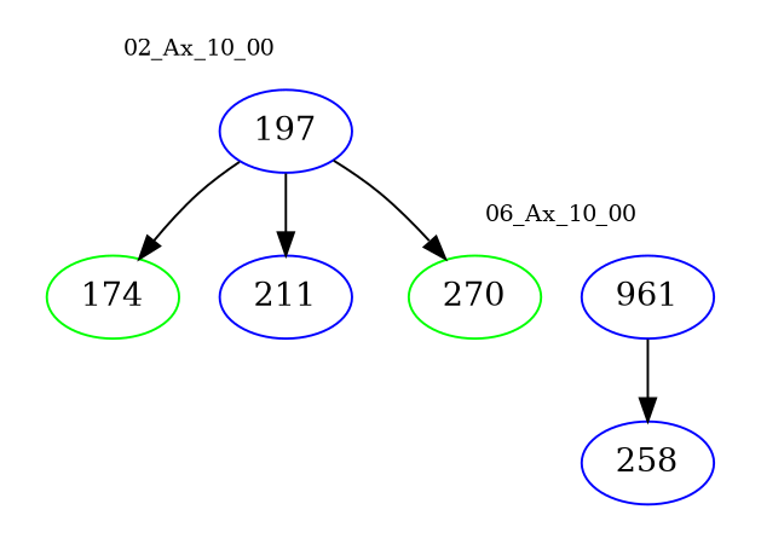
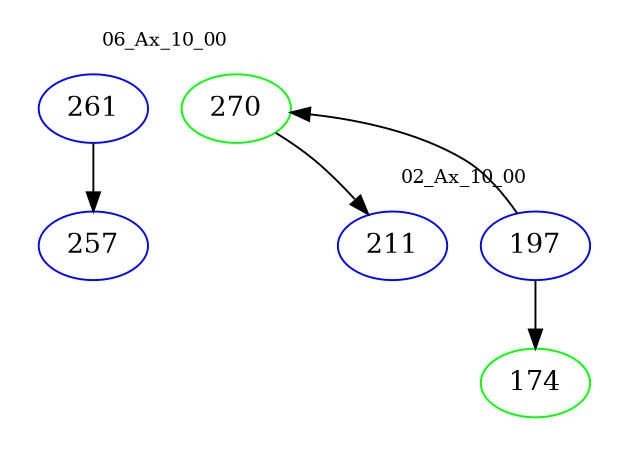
  digraph {
    node [color=blue]
    edge [color=black]
-   n1 [label=961]
-   n2 [label=258]
+   n1 [label=261]
+   n2 [label=257]
    n3 [color=green label=270]
    n4 [label=197]
    n5 [color=green label=174]
    n6 [label=211]
    subgraph cluster_1 {
      color=white
      fontsize=10
      label="06_Ax_10_00"
      n1
      n2
      n3
    }
    subgraph cluster_2 {
      color=white
      fontsize=10
      label="02_Ax_10_00"
      n4
      n5
      n6
    }
    n1 -> n2
    n4 -> n3
    n4 -> n5
-   n4 -> n6
+   n3 -> n6
  }
